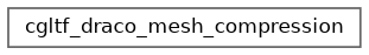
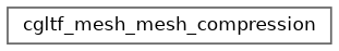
  digraph {
    rankdir=LR
-   n1 [color=grey40 fillcolor=white fontname=Helvetica fontsize=10 height=0.2 label=cgltf_draco_mesh_compression shape=box style=filled width=0.4]
+   n1 [color=grey40 fillcolor=white fontname=Helvetica fontsize=10 height=0.2 label=cgltf_mesh_mesh_compression shape=box style=filled width=0.4]
  }
